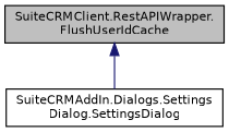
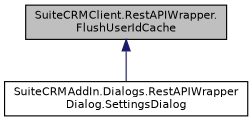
  digraph {
    rankdir=TB
    node [color=black fontname=Helvetica fontsize=10 shape=record style=filled]
    n1 [fillcolor=grey75 fontcolor=black height=0.2 label="SuiteCRMClient.RestAPIWrapper.\lFlushUserIdCache" width=0.4]
-   n2 [fillcolor=white height=0.2 label="SuiteCRMAddIn.Dialogs.Settings\lDialog.SettingsDialog" width=0.4]
+   n2 [fillcolor=white height=0.2 label="SuiteCRMAddIn.Dialogs.RestAPIWrapper\lDialog.SettingsDialog" width=0.4]
    n1 -> n2 [color=midnightblue dir=back fontname=Helvetica fontsize=10 labelfontname=Helvetica labelfontsize=10 style=solid]
  }
